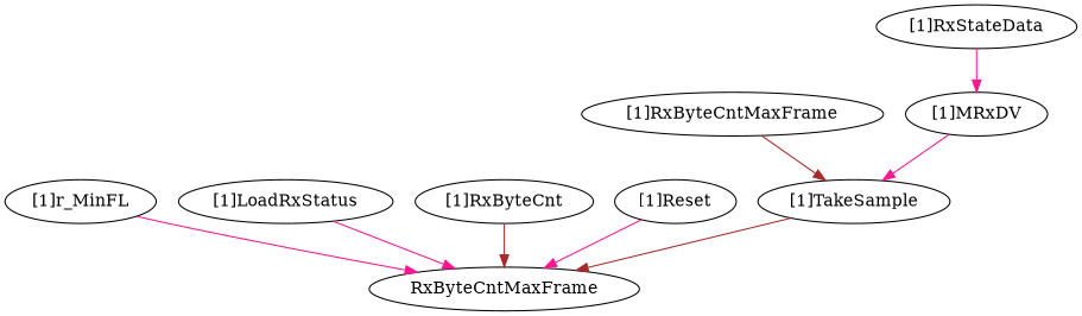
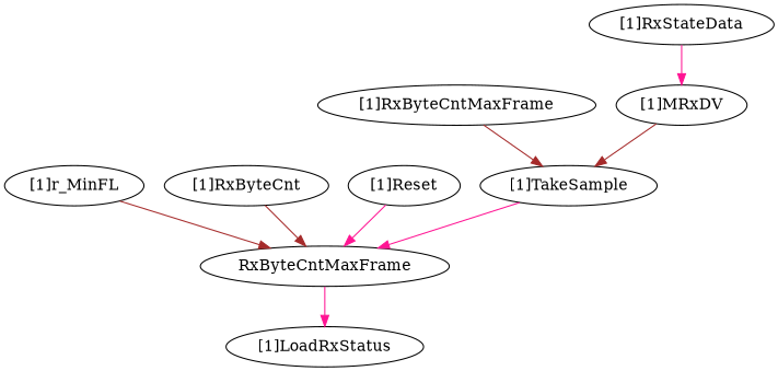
  strict digraph {
    node [complexity=1 importance=0.0625744167712 rank=0.00893920239588]
    edge [color=deeppink]
    "[1]TakeSample" [importance=0.0486141981193 rank=0.0486141981193]
    n2 [complexity=0 importance=0.0252807209102 label=RxByteCntMaxFrame rank=0.0]
    "[1]r_MinFL" [complexity=3 importance=0.0392409395621 rank=0.0130803131874]
    "[1]LoadRxStatus" [importance=0.0687596065652 rank=0.0687596065652]
    "[1]RxByteCnt" [complexity=3 importance=0.0392409395621 rank=0.0130803131874]
    "[1]Reset" [importance=0.0898023813825 rank=0.0898023813825]
    "[1]RxByteCntMaxFrame" [complexity=7]
    "[1]RxStateData" [complexity=7]
    "[1]MRxDV" [complexity=7]
-   "[1]TakeSample" -> n2 [color=brown]
-   "[1]r_MinFL" -> n2
-   "[1]LoadRxStatus" -> n2
+   "[1]TakeSample" -> n2
+   "[1]r_MinFL" -> n2 [color=brown]
+   n2 -> "[1]LoadRxStatus"
    "[1]RxByteCnt" -> n2 [color=brown]
    "[1]Reset" -> n2
    "[1]RxByteCntMaxFrame" -> "[1]TakeSample" [color=brown]
    "[1]RxStateData" -> "[1]MRxDV"
-   "[1]MRxDV" -> "[1]TakeSample"
+   "[1]MRxDV" -> "[1]TakeSample" [color=brown]
  }
